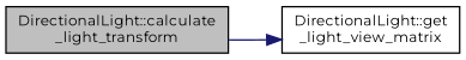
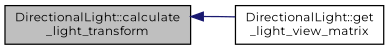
  digraph {
    rankdir=LR
    fontname=Montserrat
    node [color=black fontname=Montserrat fontsize=10 shape=record]
    n1 [fillcolor=grey75 fontcolor=black height=0.2 label="DirectionalLight::calculate\l_light_transform" style=filled width=0.4]
    n2 [height=0.2 label="DirectionalLight::get\l_light_view_matrix" width=0.4]
-   n1 -> n2 [color=midnightblue fontname=Montserrat fontsize=10 labelfontname=Helvetica labelfontsize=10 style=solid]
+   n2 -> n1 [color=midnightblue fontname=Montserrat fontsize=10 labelfontname=Helvetica labelfontsize=10 style=solid]
  }
